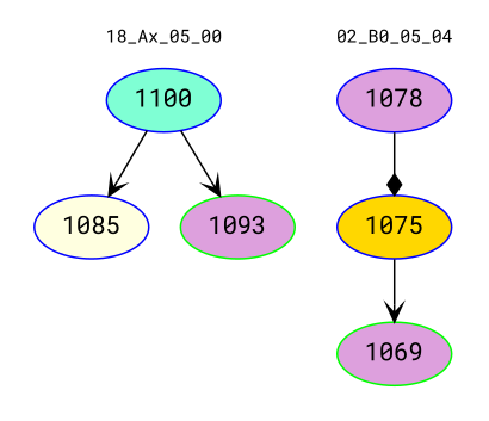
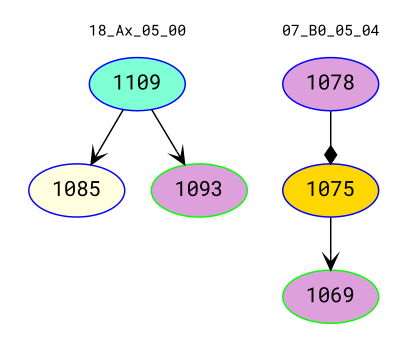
  digraph {
    fontname="Roboto Mono"
    node [color=blue fillcolor=plum fontname="Roboto Mono" style=filled]
    edge [arrowhead=vee color=black fontname="Roboto Mono"]
-   n1 [fillcolor=aquamarine label=1100]
+   n1 [fillcolor=aquamarine label=1109]
    n2 [fillcolor=lightyellow label=1085]
    n3 [color=green label=1093]
    n4 [fillcolor=gold label=1075]
    n5 [color=green label=1069]
    n6 [label=1078]
    subgraph cluster_1 {
      color=white
      fontsize=10
      label="18_Ax_05_00"
      n1
      n2
      n3
    }
    subgraph cluster_2 {
      color=white
      fontsize=10
-     label="02_B0_05_04"
+     label="07_B0_05_04"
      n4
      n5
      n6
    }
    n1 -> n2
    n1 -> n3
    n4 -> n5
    n6 -> n4 [arrowhead=diamond]
  }
